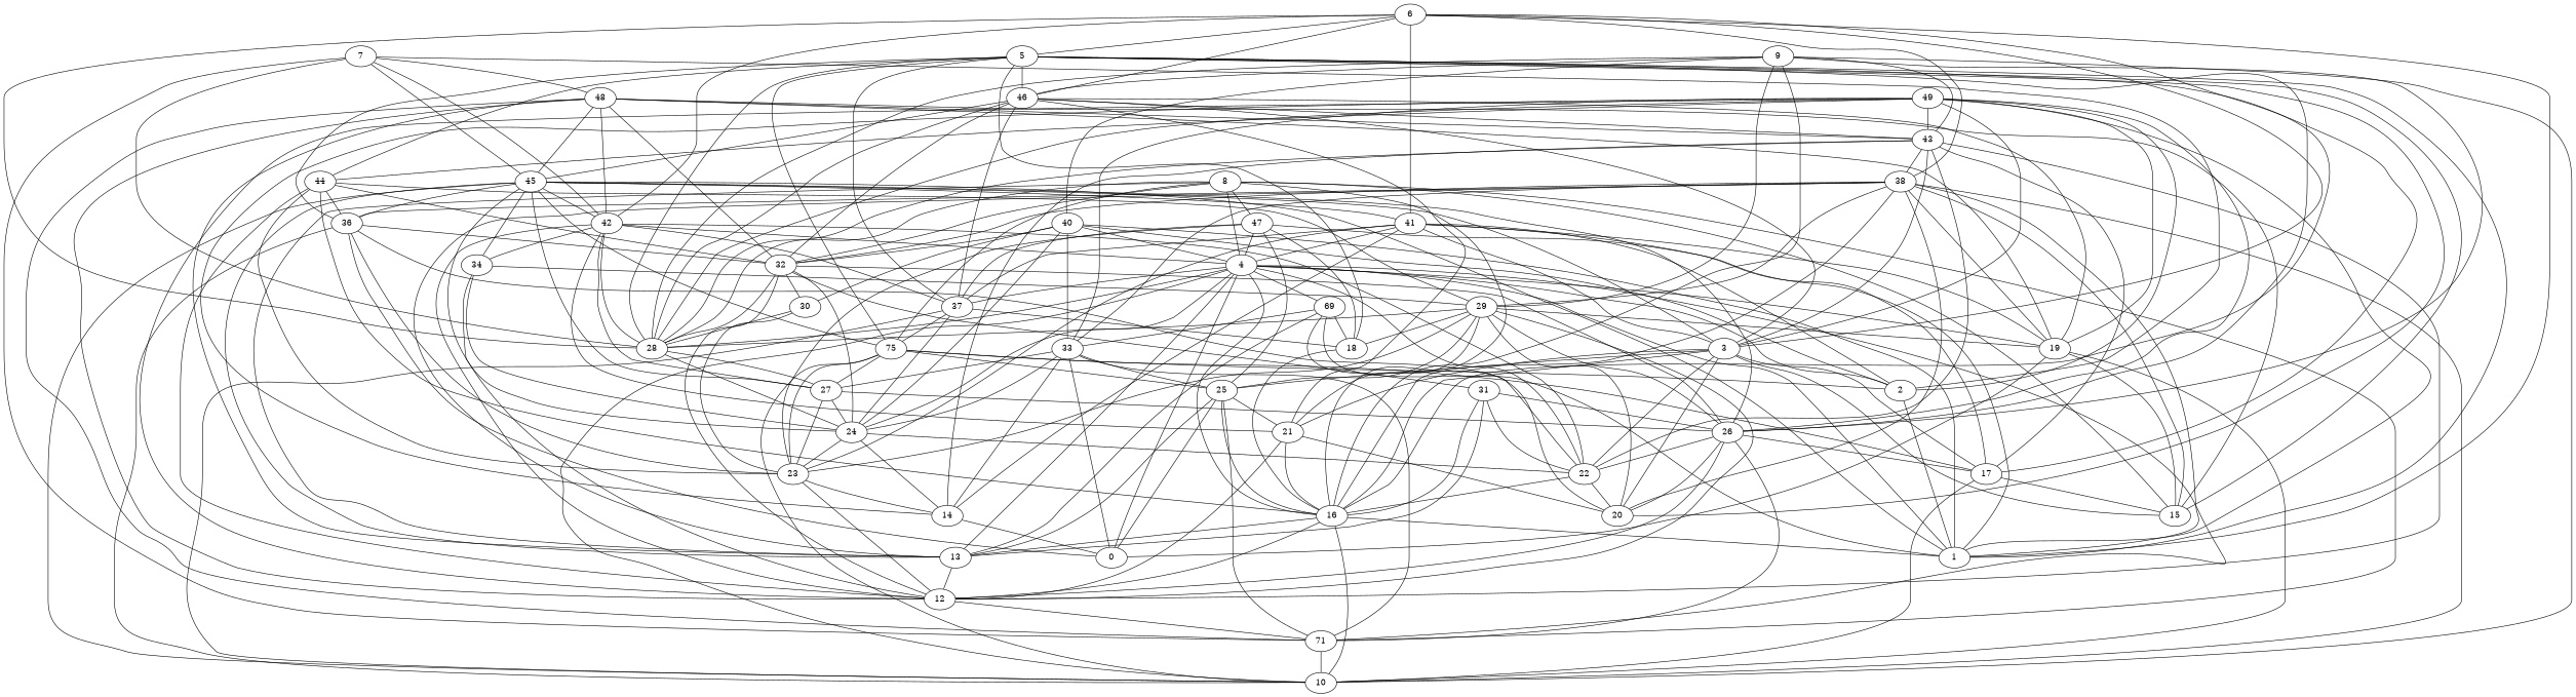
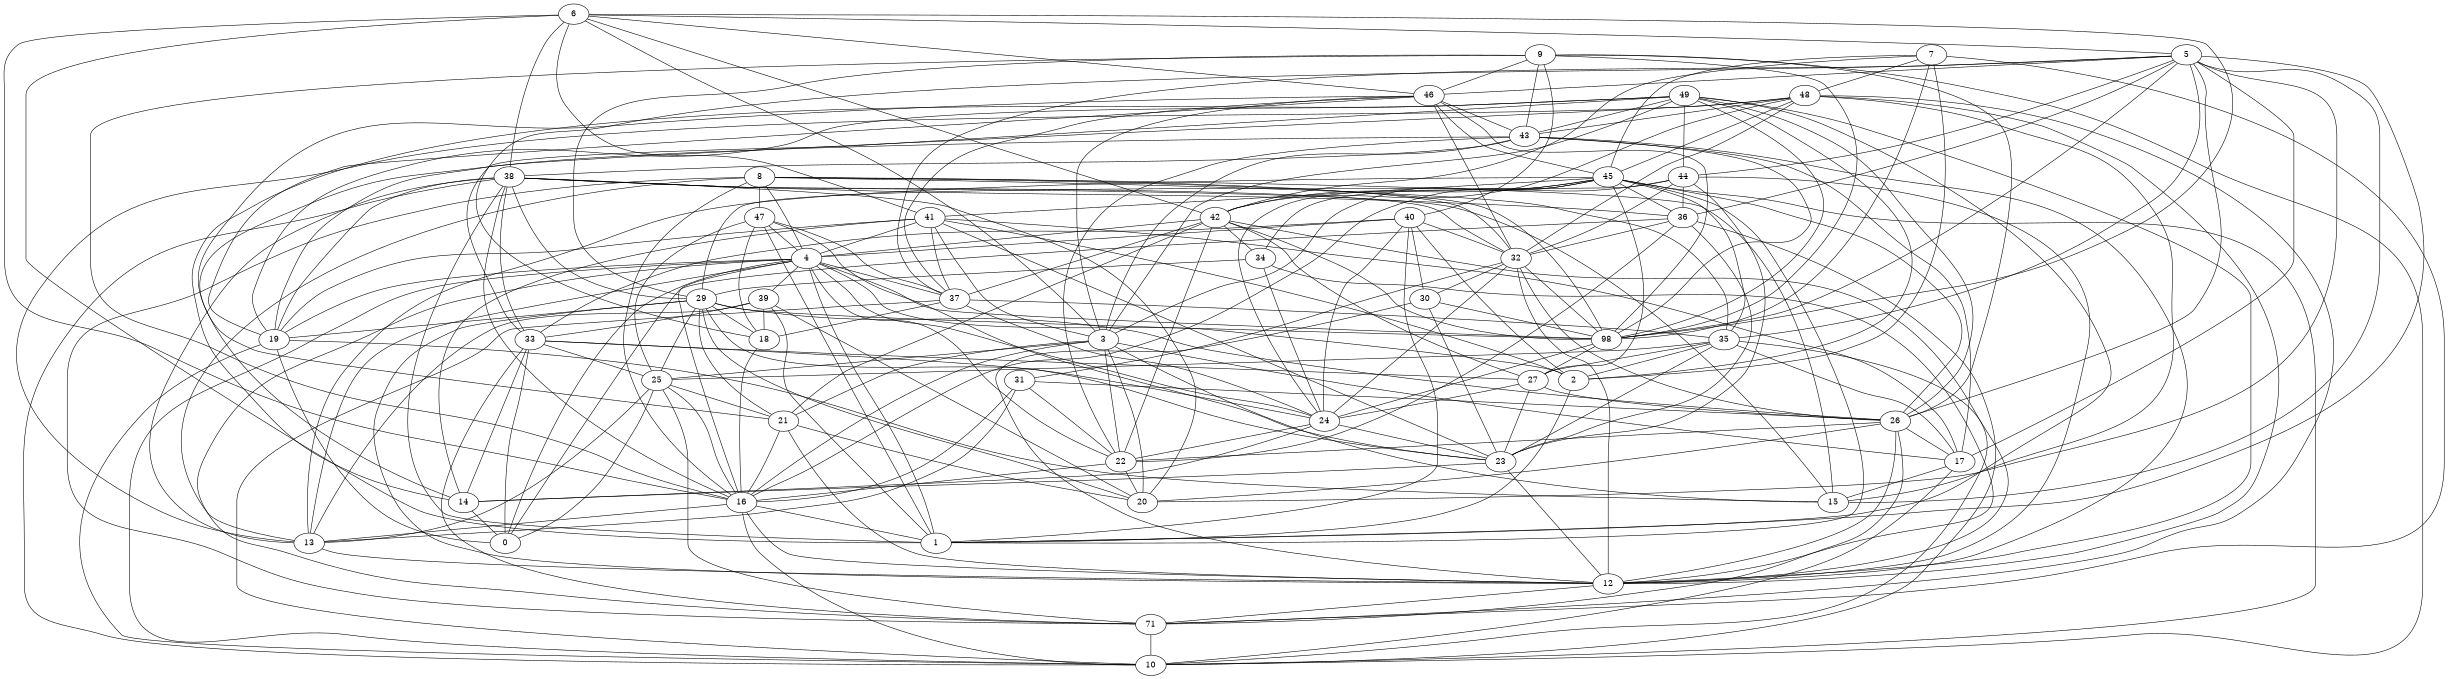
  digraph {
    edge [color=black dir=none]
    8
-   35 [label=75]
+   35
    15
    4
    47
    13
    16
    n8 [label=71]
    32
-   28
+   28 [label=98]
    23
    25
    10
    27
    2
    17
    22
    1
    24
-   39 [label=69]
+   39
    37
    19
    0
    18
    12
    31
    26
    20
    14
    21
    33
    30
    43
    3
    38
    36
    29
    49
    44
    42
    34
    7
    45
    48
    41
    46
    6
    5
    9
    40
    subgraph sub_1 {
      8
      35
      15
      4
      47
      13
      16
      n8
      32
      28
      23
      25
      10
      27
      2
      17
      22
      1
      24
      39
      37
      19
      0
      18
      12
      31
      26
      20
      14
      21
      33
      30
      43
      3
      38
      36
      29
      49
      44
      42
      34
      7
      45
      48
      41
      46
      6
      5
      9
      40
    }
    8 -> 35
    8 -> 15
    8 -> 4
    8 -> 47
    8 -> 13
    8 -> 16
    8 -> n8
    8 -> 32
    8 -> 28
    35 -> 23
    35 -> 25
    35 -> 10
    35 -> 27
    35 -> 2
    35 -> 17
    4 -> 13
    4 -> 16
    4 -> n8
    4 -> 28
    4 -> 10
    4 -> 2
    4 -> 22
    4 -> 1
    4 -> 24
    4 -> 39
    4 -> 37
    4 -> 19
    4 -> 0
    47 -> 4
    47 -> 23
    47 -> 25
    47 -> 1
    47 -> 37
    47 -> 18
    13 -> 12
    16 -> 13
    16 -> 10
    16 -> 1
    16 -> 12
    n8 -> 10
    32 -> 28
    32 -> 24
    32 -> 12
    32 -> 31
    32 -> 26
    32 -> 30
    28 -> 27
    28 -> 24
    23 -> 12
    23 -> 14
    25 -> 13
    25 -> 16
    25 -> n8
    25 -> 0
    25 -> 21
    27 -> 23
    27 -> 24
    27 -> 26
    2 -> 1
    17 -> 15
    17 -> 10
    22 -> 16
    22 -> 20
    24 -> 23
    24 -> 22
    24 -> 14
    39 -> 13
    39 -> 1
    39 -> 18
    39 -> 20
    39 -> 33
    37 -> 35
    37 -> 10
    37 -> 24
    37 -> 18
    19 -> 15
    19 -> 10
    19 -> 0
    18 -> 16
    12 -> n8
    31 -> 13
    31 -> 16
    31 -> 22
    31 -> 26
    26 -> n8
    26 -> 17
    26 -> 22
    26 -> 12
    26 -> 20
    14 -> 0
    21 -> 16
    21 -> 12
    21 -> 20
    33 -> n8
    33 -> 25
    33 -> 27
    33 -> 24
    33 -> 0
    33 -> 14
    30 -> 28
    30 -> 23
+   30 -> 12
    43 -> 28
    43 -> 17
    43 -> 22
    43 -> 12
    43 -> 14
    43 -> 3
    43 -> 38
    3 -> 15
    3 -> 16
    3 -> 25
    3 -> 17
    3 -> 22
    3 -> 20
    3 -> 21
    38 -> 15
    38 -> 13
    38 -> 16
    38 -> 32
    38 -> 10
    38 -> 1
    38 -> 19
    38 -> 20
    38 -> 33
    38 -> 36
    38 -> 29
    36 -> 32
    36 -> 23
    36 -> 10
    36 -> 22
    36 -> 0
    29 -> 28
    29 -> 23
    29 -> 25
    29 -> 19
    29 -> 18
    29 -> 12
    29 -> 26
    29 -> 20
    29 -> 21
    49 -> 28
    49 -> 2
    49 -> 1
    49 -> 19
    49 -> 12
    49 -> 26
    49 -> 14
    49 -> 33
    49 -> 43
    49 -> 3
    49 -> 44
    44 -> 16
    44 -> 32
    44 -> 23
    44 -> 12
    44 -> 36
    44 -> 29
    42 -> 4
    42 -> 28
    42 -> 27
    42 -> 22
    42 -> 37
    42 -> 12
    42 -> 21
    42 -> 34
    34 -> 24
    34 -> 12
    34 -> 29
    7 -> n8
    7 -> 28
    7 -> 2
    7 -> 42
    7 -> 45
    7 -> 48
    45 -> 35
    45 -> 13
    45 -> 10
    45 -> 27
    45 -> 1
    45 -> 24
    45 -> 26
    45 -> 3
    45 -> 36
    45 -> 42
    45 -> 34
    45 -> 41
    48 -> 15
    48 -> 13
    48 -> n8
    48 -> 32
    48 -> 19
    48 -> 12
    48 -> 43
    48 -> 42
    48 -> 45
    41 -> 4
    41 -> 23
    41 -> 2
    41 -> 17
    41 -> 37
    41 -> 19
    41 -> 14
    41 -> 3
    46 -> 32
    46 -> 28
    46 -> 37
    46 -> 19
    46 -> 21
    46 -> 43
    46 -> 3
    46 -> 45
    6 -> 16
    6 -> 28
    6 -> 1
    6 -> 3
    6 -> 38
    6 -> 42
    6 -> 41
    6 -> 46
    6 -> 5
    5 -> 35
    5 -> 15
    5 -> 28
    5 -> 17
    5 -> 1
    5 -> 37
    5 -> 18
    5 -> 26
    5 -> 20
    5 -> 36
    5 -> 44
    5 -> 46
    9 -> 16
    9 -> 28
    9 -> 10
    9 -> 26
    9 -> 43
    9 -> 29
    9 -> 46
    9 -> 40
    40 -> 4
    40 -> 32
    40 -> 2
    40 -> 1
    40 -> 24
    40 -> 33
    40 -> 30
  }
